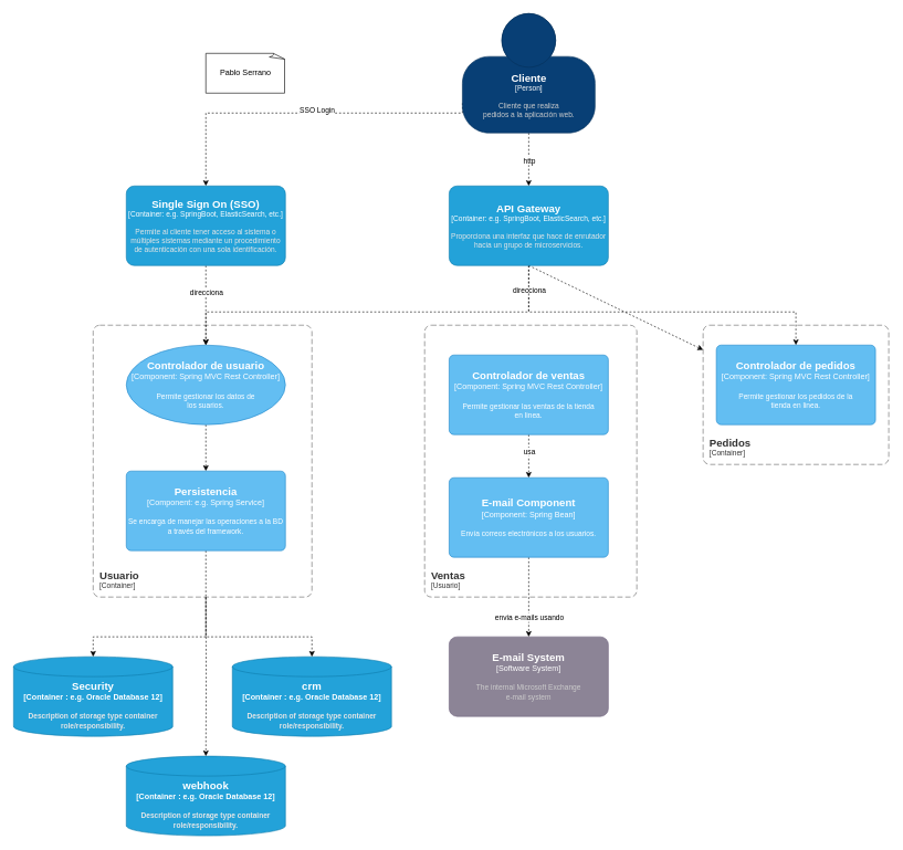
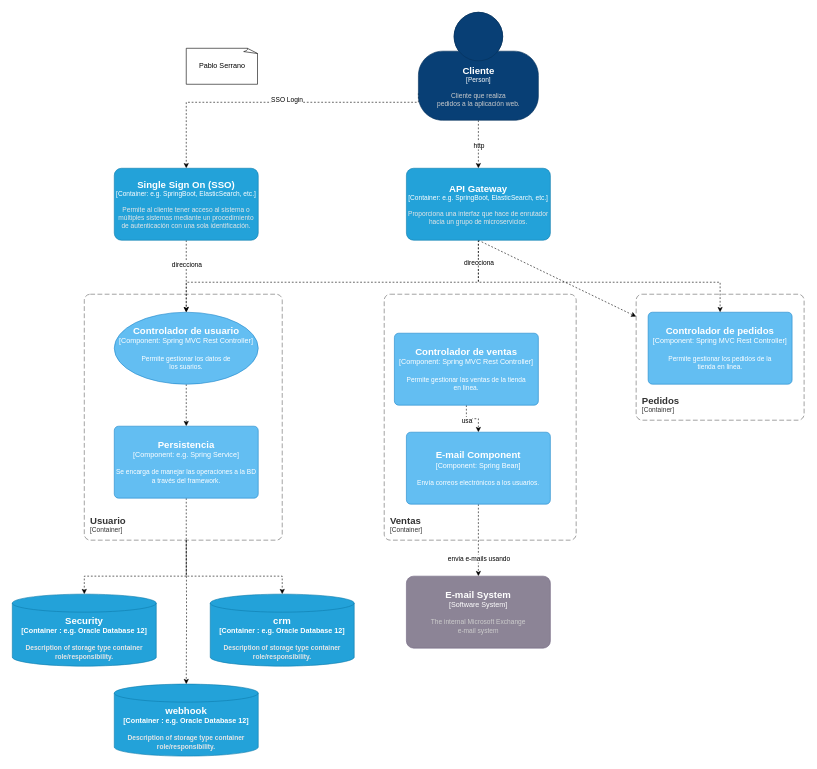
  <mxCell id="0" />
  <mxCell id="1" parent="0" />
  <mxCell id="2" style="edgeStyle=none;rounded=0;orthogonalLoop=1;jettySize=auto;html=1;exitX=0.5;exitY=1;exitDx=0;exitDy=0;exitPerimeter=0;entryX=0.5;entryY=0;entryDx=0;entryDy=0;entryPerimeter=0;dashed=1;" parent="1" source="6" target="22" edge="1"><mxGeometry relative="1" as="geometry" /></mxCell>
  <mxCell id="3" value="http" style="edgeLabel;html=1;align=center;verticalAlign=middle;resizable=0;points=[];" parent="2" vertex="1" connectable="0"><mxGeometry x="0.243" y="4" relative="1" as="geometry"><mxPoint x="-4" y="-9" as="offset" /></mxGeometry></mxCell>
  <mxCell id="4" style="edgeStyle=orthogonalEdgeStyle;rounded=0;orthogonalLoop=1;jettySize=auto;html=1;exitX=0;exitY=0.75;exitDx=0;exitDy=0;exitPerimeter=0;dashed=1;" parent="1" source="6" target="26" edge="1"><mxGeometry relative="1" as="geometry"><Array as="points"><mxPoint x="697" y="170" /><mxPoint x="310" y="170" /></Array></mxGeometry></mxCell>
  <mxCell id="5" value="SSO Login" style="edgeLabel;html=1;align=center;verticalAlign=middle;resizable=0;points=[];" parent="4" vertex="1" connectable="0"><mxGeometry x="-0.083" y="-5" relative="1" as="geometry"><mxPoint as="offset" /></mxGeometry></mxCell>
  <mxCell id="6" value="&lt;font style=&quot;font-size: 16px&quot;&gt;&lt;b&gt;Cliente &lt;/b&gt;&lt;/font&gt;&lt;div&gt;[Person]&lt;/div&gt;&lt;br&gt;&lt;div&gt;&lt;font style=&quot;font-size: 11px&quot;&gt;&lt;font color=&quot;#cccccc&quot;&gt;Cliente que realiza &#10;pedidos a la aplicación web.&lt;/font&gt;&lt;/div&gt;" style="html=1;fontSize=11;dashed=0;whitespace=wrap;fillColor=#083F75;strokeColor=#06315C;fontColor=#ffffff;shape=mxgraph.c4.person2;align=center;metaEdit=1;points=[[0.5,0,0],[1,0.5,0],[1,0.75,0],[0.75,1,0],[0.5,1,0],[0.25,1,0],[0,0.75,0],[0,0.5,0]];resizable=0;" parent="1" vertex="1"><mxGeometry x="697" y="20" width="200" height="180" as="geometry" /></mxCell>
- <mxCell id="7" value="&lt;font style=&quot;font-size: 16px&quot;&gt;&lt;b&gt;&lt;div style=&quot;text-align: left&quot;&gt;Ventas&lt;/div&gt;&lt;/b&gt;&lt;/font&gt;&lt;div style=&quot;text-align: left&quot;&gt;[Usuario]&lt;/div&gt;" style="rounded=1;fontSize=11;whiteSpace=wrap;html=1;dashed=1;arcSize=20;fillColor=none;strokeColor=#666666;fontColor=#333333;labelBackgroundColor=none;align=left;verticalAlign=bottom;labelBorderColor=none;spacingTop=0;spacing=10;dashPattern=8 4;metaEdit=1;rotatable=0;perimeter=rectanglePerimeter;noLabel=0;labelPadding=0;allowArrows=0;connectable=0;expand=0;recursiveResize=0;editable=1;pointerEvents=0;absoluteArcSize=1;points=[[0.25,0,0],[0.5,0,0],[0.75,0,0],[1,0.25,0],[1,0.5,0],[1,0.75,0],[0.75,1,0],[0.5,1,0],[0.25,1,0],[0,0.75,0],[0,0.5,0],[0,0.25,0]];" parent="1" vertex="1"><mxGeometry x="640" y="490" width="320" height="410" as="geometry" /></mxCell>
+ <mxCell id="7" value="&lt;font style=&quot;font-size: 16px&quot;&gt;&lt;b&gt;&lt;div style=&quot;text-align: left&quot;&gt;Ventas&lt;/div&gt;&lt;/b&gt;&lt;/font&gt;&lt;div style=&quot;text-align: left&quot;&gt;[Container]&lt;/div&gt;" style="rounded=1;fontSize=11;whiteSpace=wrap;html=1;dashed=1;arcSize=20;fillColor=none;strokeColor=#666666;fontColor=#333333;labelBackgroundColor=none;align=left;verticalAlign=bottom;labelBorderColor=none;spacingTop=0;spacing=10;dashPattern=8 4;metaEdit=1;rotatable=0;perimeter=rectanglePerimeter;noLabel=0;labelPadding=0;allowArrows=0;connectable=0;expand=0;recursiveResize=0;editable=1;pointerEvents=0;absoluteArcSize=1;points=[[0.25,0,0],[0.5,0,0],[0.75,0,0],[1,0.25,0],[1,0.5,0],[1,0.75,0],[0.75,1,0],[0.5,1,0],[0.25,1,0],[0,0.75,0],[0,0.5,0],[0,0.25,0]];" parent="1" vertex="1"><mxGeometry x="640" y="490" width="320" height="410" as="geometry" /></mxCell>
  <mxCell id="8" style="edgeStyle=orthogonalEdgeStyle;rounded=0;orthogonalLoop=1;jettySize=auto;html=1;exitX=0.5;exitY=1;exitDx=0;exitDy=0;exitPerimeter=0;dashed=1;" parent="1" source="10" target="32" edge="1"><mxGeometry relative="1" as="geometry" /></mxCell>
  <mxCell id="9" value="usa" style="edgeLabel;html=1;align=center;verticalAlign=middle;resizable=0;points=[];" parent="8" vertex="1" connectable="0"><mxGeometry x="-0.641" relative="1" as="geometry"><mxPoint y="13" as="offset" /></mxGeometry></mxCell>
- <mxCell id="10" value="&lt;font style=&quot;font-size: 16px&quot;&gt;&lt;b&gt;Controlador de ventas&lt;/b&gt;&lt;/font&gt;&lt;div&gt;[Component: Spring MVC Rest Controller]&lt;/div&gt;&lt;br&gt;&lt;div&gt;&lt;font style=&quot;font-size: 11px&quot;&gt;Permite gestionar las ventas de la tienda&#10;en linea.&lt;/font&gt;&lt;/div&gt;" style="rounded=1;whiteSpace=wrap;html=1;labelBackgroundColor=none;fillColor=#63BEF2;fontColor=#ffffff;align=center;arcSize=6;strokeColor=#2086C9;metaEdit=1;resizable=0;points=[[0.25,0,0],[0.5,0,0],[0.75,0,0],[1,0.25,0],[1,0.5,0],[1,0.75,0],[0.75,1,0],[0.5,1,0],[0.25,1,0],[0,0.75,0],[0,0.5,0],[0,0.25,0]];" parent="1" vertex="1"><mxGeometry x="677" y="535" width="240" height="120" as="geometry" /></mxCell>
+ <mxCell id="10" value="&lt;font style=&quot;font-size: 16px&quot;&gt;&lt;b&gt;Controlador de ventas&lt;/b&gt;&lt;/font&gt;&lt;div&gt;[Component: Spring MVC Rest Controller]&lt;/div&gt;&lt;br&gt;&lt;div&gt;&lt;font style=&quot;font-size: 11px&quot;&gt;Permite gestionar las ventas de la tienda&#10;en linea.&lt;/font&gt;&lt;/div&gt;" style="rounded=1;whiteSpace=wrap;html=1;labelBackgroundColor=none;fillColor=#63BEF2;fontColor=#ffffff;align=center;arcSize=6;strokeColor=#2086C9;metaEdit=1;resizable=0;points=[[0.25,0,0],[0.5,0,0],[0.75,0,0],[1,0.25,0],[1,0.5,0],[1,0.75,0],[0.75,1,0],[0.5,1,0],[0.25,1,0],[0,0.75,0],[0,0.5,0],[0,0.25,0]];" parent="1" vertex="1"><mxGeometry x="657" y="555" width="240" height="120" as="geometry" /></mxCell>
  <mxCell id="11" value="&lt;font style=&quot;font-size: 16px&quot;&gt;&lt;b&gt;Controlador de pedidos&lt;/b&gt;&lt;/font&gt;&lt;div&gt;[Component: Spring MVC Rest Controller]&lt;/div&gt;&lt;br&gt;&lt;div&gt;&lt;font style=&quot;font-size: 11px&quot;&gt;Permite gestionar los pedidos de la &#10;tienda en linea.&lt;/font&gt;&lt;/div&gt;" style="rounded=1;whiteSpace=wrap;html=1;labelBackgroundColor=none;fillColor=#63BEF2;fontColor=#ffffff;align=center;arcSize=6;strokeColor=#2086C9;metaEdit=1;resizable=0;points=[[0.25,0,0],[0.5,0,0],[0.75,0,0],[1,0.25,0],[1,0.5,0],[1,0.75,0],[0.75,1,0],[0.5,1,0],[0.25,1,0],[0,0.75,0],[0,0.5,0],[0,0.25,0]];" parent="1" vertex="1"><mxGeometry x="1080" y="520" width="240" height="120" as="geometry" /></mxCell>
  <mxCell id="12" value="Pablo Serrano" style="whiteSpace=wrap;html=1;shape=mxgraph.basic.document" parent="1" vertex="1"><mxGeometry x="310" y="80" width="120" height="60" as="geometry" /></mxCell>
  <mxCell id="13" value="&lt;font style=&quot;font-size: 16px&quot;&gt;&lt;b&gt;&lt;div style=&quot;text-align: left&quot;&gt;Pedidos&lt;/div&gt;&lt;/b&gt;&lt;/font&gt;&lt;div style=&quot;text-align: left&quot;&gt;[Container]&lt;/div&gt;" style="rounded=1;fontSize=11;whiteSpace=wrap;html=1;dashed=1;arcSize=20;fillColor=none;strokeColor=#666666;fontColor=#333333;labelBackgroundColor=none;align=left;verticalAlign=bottom;labelBorderColor=none;spacingTop=0;spacing=10;dashPattern=8 4;metaEdit=1;rotatable=0;perimeter=rectanglePerimeter;noLabel=0;labelPadding=0;allowArrows=0;connectable=0;expand=0;recursiveResize=0;editable=1;pointerEvents=0;absoluteArcSize=1;points=[[0.25,0,0],[0.5,0,0],[0.75,0,0],[1,0.25,0],[1,0.5,0],[1,0.75,0],[0.75,1,0],[0.5,1,0],[0.25,1,0],[0,0.75,0],[0,0.5,0],[0,0.25,0]];" parent="1" vertex="1"><mxGeometry x="1060" y="490" width="280" height="210" as="geometry" /></mxCell>
  <mxCell id="14" value="&lt;font style=&quot;font-size: 16px&quot;&gt;&lt;b&gt;&lt;div style=&quot;text-align: left&quot;&gt;Usuario&lt;/div&gt;&lt;/b&gt;&lt;/font&gt;&lt;div style=&quot;text-align: left&quot;&gt;[Container]&lt;/div&gt;" style="rounded=1;fontSize=11;whiteSpace=wrap;html=1;dashed=1;arcSize=20;fillColor=none;strokeColor=#666666;fontColor=#333333;labelBackgroundColor=none;align=left;verticalAlign=bottom;labelBorderColor=none;spacingTop=0;spacing=10;dashPattern=8 4;metaEdit=1;rotatable=0;perimeter=rectanglePerimeter;noLabel=0;labelPadding=0;allowArrows=0;connectable=0;expand=0;recursiveResize=0;editable=1;pointerEvents=0;absoluteArcSize=1;points=[[0.25,0,0],[0.5,0,0],[0.75,0,0],[1,0.25,0],[1,0.5,0],[1,0.75,0],[0.75,1,0],[0.5,1,0],[0.25,1,0],[0,0.75,0],[0,0.5,0],[0,0.25,0]];" parent="1" vertex="1"><mxGeometry x="140" y="490" width="330" height="410" as="geometry" /></mxCell>
  <mxCell id="15" value="&lt;font style=&quot;font-size: 16px&quot;&gt;&lt;b&gt;Security&lt;/font&gt;&lt;div&gt;[Container :&amp;nbsp;e.g. Oracle Database 12]&lt;/div&gt;&lt;br&gt;&lt;div&gt;&lt;font style=&quot;font-size: 11px&quot;&gt;&lt;font color=&quot;#E6E6E6&quot;&gt;Description of storage type container role/responsibility.&lt;/font&gt;&lt;/div&gt;" style="shape=cylinder3;size=15;whiteSpace=wrap;html=1;boundedLbl=1;rounded=0;labelBackgroundColor=none;fillColor=#23A2D9;fontSize=12;fontColor=#ffffff;align=center;strokeColor=#0E7DAD;metaEdit=1;points=[[0.5,0,0],[1,0.25,0],[1,0.5,0],[1,0.75,0],[0.5,1,0],[0,0.75,0],[0,0.5,0],[0,0.25,0]];resizable=0;" parent="1" vertex="1"><mxGeometry x="20" y="990" width="240" height="120" as="geometry" /></mxCell>
  <mxCell id="16" value="&lt;font style=&quot;font-size: 16px&quot;&gt;&lt;b&gt;webhook&lt;/font&gt;&lt;div&gt;[Container :&amp;nbsp;e.g. Oracle Database 12]&lt;/div&gt;&lt;br&gt;&lt;div&gt;&lt;font style=&quot;font-size: 11px&quot;&gt;&lt;font color=&quot;#E6E6E6&quot;&gt;Description of storage type container role/responsibility.&lt;/font&gt;&lt;/div&gt;" style="shape=cylinder3;size=15;whiteSpace=wrap;html=1;boundedLbl=1;rounded=0;labelBackgroundColor=none;fillColor=#23A2D9;fontSize=12;fontColor=#ffffff;align=center;strokeColor=#0E7DAD;metaEdit=1;points=[[0.5,0,0],[1,0.25,0],[1,0.5,0],[1,0.75,0],[0.5,1,0],[0,0.75,0],[0,0.5,0],[0,0.25,0]];resizable=0;" parent="1" vertex="1"><mxGeometry x="190" y="1140" width="240" height="120" as="geometry" /></mxCell>
  <mxCell id="17" value="&lt;font style=&quot;font-size: 16px&quot;&gt;&lt;b&gt;crm&lt;/font&gt;&lt;div&gt;[Container :&amp;nbsp;e.g. Oracle Database 12]&lt;/div&gt;&lt;br&gt;&lt;div&gt;&lt;font style=&quot;font-size: 11px&quot;&gt;&lt;font color=&quot;#E6E6E6&quot;&gt;Description of storage type container role/responsibility.&lt;/font&gt;&lt;/div&gt;" style="shape=cylinder3;size=15;whiteSpace=wrap;html=1;boundedLbl=1;rounded=0;labelBackgroundColor=none;fillColor=#23A2D9;fontSize=12;fontColor=#ffffff;align=center;strokeColor=#0E7DAD;metaEdit=1;points=[[0.5,0,0],[1,0.25,0],[1,0.5,0],[1,0.75,0],[0.5,1,0],[0,0.75,0],[0,0.5,0],[0,0.25,0]];resizable=0;" parent="1" vertex="1"><mxGeometry x="350" y="990" width="240" height="120" as="geometry" /></mxCell>
  <mxCell id="18" style="edgeStyle=none;rounded=0;orthogonalLoop=1;jettySize=auto;html=1;exitX=0.5;exitY=1;exitDx=0;exitDy=0;exitPerimeter=0;dashed=1;" parent="1" source="22" target="13" edge="1"><mxGeometry relative="1" as="geometry" /></mxCell>
  <mxCell id="19" style="edgeStyle=orthogonalEdgeStyle;rounded=0;orthogonalLoop=1;jettySize=auto;html=1;exitX=0.5;exitY=1;exitDx=0;exitDy=0;exitPerimeter=0;dashed=1;" parent="1" source="22" target="11" edge="1"><mxGeometry relative="1" as="geometry"><Array as="points"><mxPoint x="797" y="470" /><mxPoint x="1200" y="470" /></Array></mxGeometry></mxCell>
  <mxCell id="20" value="direcciona" style="edgeLabel;html=1;align=center;verticalAlign=middle;resizable=0;points=[];" parent="19" vertex="1" connectable="0"><mxGeometry x="-0.788" y="3" relative="1" as="geometry"><mxPoint x="-3" y="-18" as="offset" /></mxGeometry></mxCell>
  <mxCell id="21" style="edgeStyle=orthogonalEdgeStyle;rounded=0;orthogonalLoop=1;jettySize=auto;html=1;exitX=0.5;exitY=1;exitDx=0;exitDy=0;exitPerimeter=0;entryX=0.5;entryY=0;entryDx=0;entryDy=0;entryPerimeter=0;dashed=1;" parent="1" source="22" target="24" edge="1"><mxGeometry relative="1" as="geometry"><Array as="points"><mxPoint x="797" y="470" /><mxPoint x="310" y="470" /></Array></mxGeometry></mxCell>
  <mxCell id="22" value="&lt;font style=&quot;font-size: 16px&quot;&gt;&lt;b&gt;API Gateway&lt;/b&gt;&lt;/font&gt;&lt;div&gt;[Container: e.g. SpringBoot, ElasticSearch, etc.]&lt;/div&gt;&lt;br&gt;&lt;div&gt;&lt;font style=&quot;font-size: 11px&quot;&gt;&lt;font color=&quot;#E6E6E6&quot;&gt;Proporciona una interfaz que hace de enrutador&#10;hacia un grupo de microservicios.&lt;/font&gt;&lt;/div&gt;" style="rounded=1;whiteSpace=wrap;html=1;fontSize=11;labelBackgroundColor=none;fillColor=#23A2D9;fontColor=#ffffff;align=center;arcSize=10;strokeColor=#0E7DAD;metaEdit=1;resizable=0;points=[[0.25,0,0],[0.5,0,0],[0.75,0,0],[1,0.25,0],[1,0.5,0],[1,0.75,0],[0.75,1,0],[0.5,1,0],[0.25,1,0],[0,0.75,0],[0,0.5,0],[0,0.25,0]];" parent="1" vertex="1"><mxGeometry x="677" y="280" width="240" height="120" as="geometry" /></mxCell>
  <mxCell id="23" style="edgeStyle=orthogonalEdgeStyle;rounded=0;orthogonalLoop=1;jettySize=auto;html=1;exitX=0.5;exitY=1;exitDx=0;exitDy=0;exitPerimeter=0;dashed=1;entryX=0.5;entryY=0;entryDx=0;entryDy=0;entryPerimeter=0;" parent="1" source="24" target="35" edge="1"><mxGeometry relative="1" as="geometry"><mxPoint x="310" y="730" as="targetPoint" /></mxGeometry></mxCell>
  <mxCell id="24" value="&lt;font style=&quot;font-size: 16px&quot;&gt;&lt;b&gt;Controlador de usuario&lt;/b&gt;&lt;/font&gt;&lt;div&gt;[Component: Spring MVC Rest Controller]&lt;/div&gt;&lt;br&gt;&lt;div&gt;&lt;font style=&quot;font-size: 11px&quot;&gt;Permite gestionar los datos de &#10;los suarios.&lt;/font&gt;&lt;/div&gt;" style="ellipse;whiteSpace=wrap;html=1;labelBackgroundColor=none;fillColor=#63BEF2;fontColor=#ffffff;align=center;arcSize=6;strokeColor=#2086C9;metaEdit=1;resizable=0;points=[[0.25,0,0],[0.5,0,0],[0.75,0,0],[1,0.25,0],[1,0.5,0],[1,0.75,0],[0.75,1,0],[0.5,1,0],[0.25,1,0],[0,0.75,0],[0,0.5,0],[0,0.25,0]];" parent="1" vertex="1"><mxGeometry x="190" y="520" width="240" height="120" as="geometry" /></mxCell>
  <mxCell id="25" style="edgeStyle=orthogonalEdgeStyle;rounded=0;orthogonalLoop=1;jettySize=auto;html=1;exitX=0.5;exitY=1;exitDx=0;exitDy=0;exitPerimeter=0;entryX=0.5;entryY=0;entryDx=0;entryDy=0;entryPerimeter=0;dashed=1;" parent="1" source="26" target="24" edge="1"><mxGeometry relative="1" as="geometry" /></mxCell>
  <mxCell id="26" value="&lt;font style=&quot;font-size: 16px&quot;&gt;&lt;b&gt;Single Sign On (SSO)&lt;/b&gt;&lt;/font&gt;&lt;div&gt;[Container: e.g. SpringBoot, ElasticSearch, etc.]&lt;/div&gt;&lt;br&gt;&lt;div&gt;&lt;font style=&quot;font-size: 11px&quot;&gt;&lt;font color=&quot;#E6E6E6&quot;&gt;Permite al cliente tener acceso al sistema o múltiples sistemas mediante un procedimiento de autenticación con una sola identificación.&lt;/font&gt;&lt;/div&gt;" style="rounded=1;whiteSpace=wrap;html=1;fontSize=11;labelBackgroundColor=none;fillColor=#23A2D9;fontColor=#ffffff;align=center;arcSize=10;strokeColor=#0E7DAD;metaEdit=1;resizable=0;points=[[0.25,0,0],[0.5,0,0],[0.75,0,0],[1,0.25,0],[1,0.5,0],[1,0.75,0],[0.75,1,0],[0.5,1,0],[0.25,1,0],[0,0.75,0],[0,0.5,0],[0,0.25,0]];" parent="1" vertex="1"><mxGeometry x="190" y="280" width="240" height="120" as="geometry" /></mxCell>
  <mxCell id="27" style="edgeStyle=orthogonalEdgeStyle;rounded=0;orthogonalLoop=1;jettySize=auto;html=1;exitX=0.5;exitY=1;exitDx=0;exitDy=0;exitPerimeter=0;dashed=1;" parent="1" target="15" edge="1"><mxGeometry relative="1" as="geometry"><Array as="points"><mxPoint x="310" y="960" /><mxPoint x="140" y="960" /></Array><mxPoint x="310" y="900" as="sourcePoint" /></mxGeometry></mxCell>
  <mxCell id="28" style="edgeStyle=orthogonalEdgeStyle;rounded=0;orthogonalLoop=1;jettySize=auto;html=1;exitX=0.5;exitY=1;exitDx=0;exitDy=0;exitPerimeter=0;entryX=0.5;entryY=0;entryDx=0;entryDy=0;entryPerimeter=0;dashed=1;" parent="1" target="16" edge="1"><mxGeometry relative="1" as="geometry"><mxPoint x="310" y="900" as="sourcePoint" /></mxGeometry></mxCell>
  <mxCell id="29" style="edgeStyle=orthogonalEdgeStyle;rounded=0;orthogonalLoop=1;jettySize=auto;html=1;exitX=0.5;exitY=1;exitDx=0;exitDy=0;exitPerimeter=0;dashed=1;" parent="1" source="35" target="17" edge="1"><mxGeometry relative="1" as="geometry"><Array as="points"><mxPoint x="310" y="960" /><mxPoint x="470" y="960" /></Array><mxPoint x="310" y="900" as="sourcePoint" /></mxGeometry></mxCell>
  <mxCell id="30" style="edgeStyle=orthogonalEdgeStyle;rounded=0;orthogonalLoop=1;jettySize=auto;html=1;exitX=0.5;exitY=1;exitDx=0;exitDy=0;exitPerimeter=0;dashed=1;" parent="1" source="32" target="33" edge="1"><mxGeometry relative="1" as="geometry" /></mxCell>
  <mxCell id="31" value="envia e-mails usando" style="edgeLabel;html=1;align=center;verticalAlign=middle;resizable=0;points=[];" parent="30" vertex="1" connectable="0"><mxGeometry x="-0.734" y="-2" relative="1" as="geometry"><mxPoint x="2" y="74" as="offset" /></mxGeometry></mxCell>
  <mxCell id="32" value="&lt;font style=&quot;font-size: 16px&quot;&gt;&lt;b&gt;E-mail Component&lt;/b&gt;&lt;/font&gt;&lt;div&gt;[Component: Spring Bean]&lt;/div&gt;&lt;br&gt;&lt;div&gt;&lt;font style=&quot;font-size: 11px&quot;&gt;Envía correos electrónicos a los usuarios.&lt;/font&gt;&lt;/div&gt;" style="rounded=1;whiteSpace=wrap;html=1;labelBackgroundColor=none;fillColor=#63BEF2;fontColor=#ffffff;align=center;arcSize=6;strokeColor=#2086C9;metaEdit=1;resizable=0;points=[[0.25,0,0],[0.5,0,0],[0.75,0,0],[1,0.25,0],[1,0.5,0],[1,0.75,0],[0.75,1,0],[0.5,1,0],[0.25,1,0],[0,0.75,0],[0,0.5,0],[0,0.25,0]];" parent="1" vertex="1"><mxGeometry x="677" y="720" width="240" height="120" as="geometry" /></mxCell>
  <mxCell id="33" value="&lt;font style=&quot;font-size: 16px&quot;&gt;&lt;b&gt;E-mail System&lt;/b&gt;&lt;/font&gt;&lt;div&gt;[Software System]&lt;/div&gt;&lt;br&gt;&lt;div&gt;&lt;font style=&quot;font-size: 11px&quot;&gt;&lt;font color=&quot;#cccccc&quot;&gt;The internal Microsoft Exchange&#10;e-mail system&lt;/font&gt;&lt;/div&gt;" style="rounded=1;whiteSpace=wrap;html=1;labelBackgroundColor=none;fillColor=#8C8496;fontColor=#ffffff;align=center;arcSize=10;strokeColor=#736782;metaEdit=1;resizable=0;points=[[0.25,0,0],[0.5,0,0],[0.75,0,0],[1,0.25,0],[1,0.5,0],[1,0.75,0],[0.75,1,0],[0.5,1,0],[0.25,1,0],[0,0.75,0],[0,0.5,0],[0,0.25,0]];" parent="1" vertex="1"><mxGeometry x="677" y="960" width="240" height="120" as="geometry" /></mxCell>
  <mxCell id="34" value="direcciona" style="edgeLabel;html=1;align=center;verticalAlign=middle;resizable=0;points=[];" parent="1" vertex="1" connectable="0"><mxGeometry x="310.002" y="440.418" as="geometry" /></mxCell>
  <mxCell id="35" value="&lt;font style=&quot;font-size: 16px&quot;&gt;&lt;b&gt;Persistencia&lt;/b&gt;&lt;/font&gt;&lt;div&gt;[Component: e.g. Spring Service]&lt;/div&gt;&lt;br&gt;&lt;div&gt;&lt;font style=&quot;font-size: 11px&quot;&gt;Se encarga de manejar las operaciones a la BD a través del framework.&lt;/font&gt;&lt;/div&gt;" style="rounded=1;whiteSpace=wrap;html=1;labelBackgroundColor=none;fillColor=#63BEF2;fontColor=#ffffff;align=center;arcSize=6;strokeColor=#2086C9;metaEdit=1;resizable=0;points=[[0.25,0,0],[0.5,0,0],[0.75,0,0],[1,0.25,0],[1,0.5,0],[1,0.75,0],[0.75,1,0],[0.5,1,0],[0.25,1,0],[0,0.75,0],[0,0.5,0],[0,0.25,0]];" parent="1" vertex="1"><mxGeometry x="190" y="710" width="240" height="120" as="geometry" /></mxCell>
